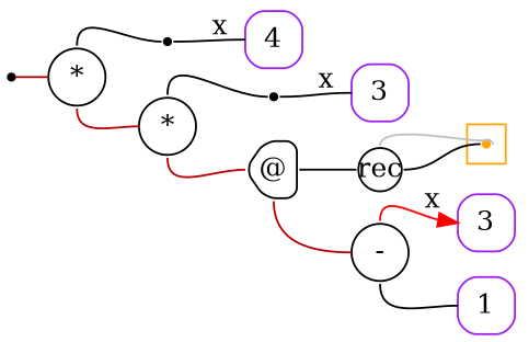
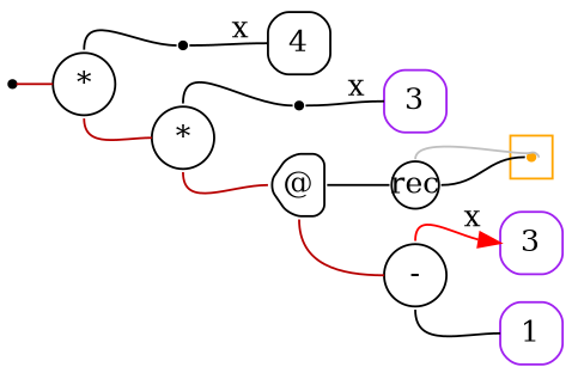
  digraph {
    labeldistance=0
    nodesep=.175
    rankdir=LR
    ranksep=.175
    node [color="#000000" fixedsize=true orientation=90 shape=point style=rounded]
    edge [arrowhead=none arrowtail=none headport=w tailport=e]
    ndcluster_nd121 [color=orange style=""]
    nd1 [color="" orientation="" style=""]
    n3 [height=.4 label="*" shape=circle width=.4 orientation=""]
-   n4 [color=purple height=.4 label=4 shape=square width=.4]
+   n4 [height=.4 label=4 shape=square width=.4]
    n5 [label=" " color=""]
    n6 [height=.4 label="*" shape=circle width=.4 orientation=""]
    n7 [color=purple height=.4 label=3 shape=square width=.4]
    n8 [height=.3 label=rec shape=circle width=.3 orientation=""]
    n9 [height=.4 label="@" shape=house width=.4]
    n10 [label=" " color=""]
    n11 [height=.4 label="-" shape=circle width=.4 orientation=""]
    n12 [color=purple height=.4 label=1 shape=square width=.4]
    n13 [color=purple height=.4 label=3 shape=square width=.4]
    subgraph cluster_1 {
      color=orange
      style=fill
      ndcluster_nd121
    }
    nd1 -> n3 [color="#b70000"]
    n3 -> n5 [tailport=n]
    n3 -> n6 [color="#b70000" tailport=s]
    n5 -> n4 [label=x]
    n6 -> n9 [color="#b70000" tailport=s]
    n6 -> n10 [tailport=n]
    n8 -> ndcluster_nd121 [color=grey dir=back headport=e tailport=n]
    n8 -> ndcluster_nd121
    n9 -> n8 [color=black]
    n9 -> n11 [color="#b70000" tailport=s]
    n10 -> n7 [label=x]
    n11 -> n12 [tailport=s]
    n11 -> n13 [arrowhead=normal color=red label=x tailport=n]
  }
